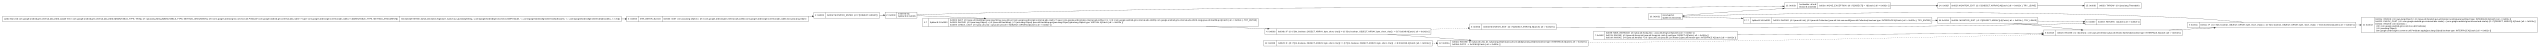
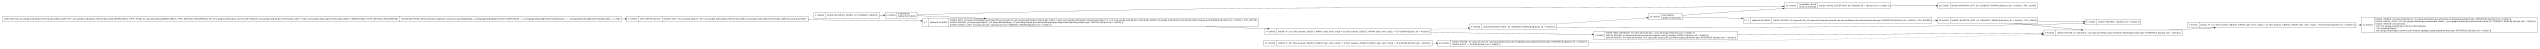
  digraph {
    fontname="Liberation Sans"
    rankdir=LR
    node [fontname="Liberation Sans" shape=record]
    edge [fontname="Liberation Sans"]
    n1 [label="{0\:\ 0x0000|MTH_ENTER_BLOCK\l|0x0000: IGET  (r2 I:java.lang.Object) = (r6 I:com.google.android.gms.internal.ads.zzbhb) com.google.android.gms.internal.ads.zzbhb.lock java.lang.Object \l}"]
    n2 [label="{1\:\ 0x0002|0x0002: MONITOR_ENTER  (r2 I:?[OBJECT, ARRAY]) \l}"]
    n3 [label="{2\:\ 0x0003|SYNTHETIC\lSplitter:B:2:0x0005\l}"]
    n4 [label="{3\:\ ?|Splitter:B:2:0x0003\l|0x0003: IGET  (r0 I:java.util.HashMap\<java.lang.String, java.util.List\<com.google.android.gms.internal.ads.zzahn\<? super com.google.android.gms.internal.ads.zzbha\>\>\>) = (r6 I:com.google.android.gms.internal.ads.zzbhb) com.google.android.gms.internal.ads.zzbhb.zzejg java.util.HashMap A[Catch:\{ all \-\> 0x002e \}, TRY_ENTER]\l0x0005: INVOKE  (r0 I:java.lang.Object) = (r0 I:java.util.HashMap), (r7 I:java.lang.Object) java.util.HashMap.get(java.lang.Object):java.lang.Object type: VIRTUAL A[Catch:\{ all \-\> 0x002e \}]\l0x0009: CHECK_CAST  (r0 I:java.util.List) = (java.util.List) (r0 I:?[OBJECT, ARRAY]) A[Catch:\{ all \-\> 0x002e \}]\l}"]
    n5 [label="{13\:\ 0x002e|ExcHandler: all null\lIterator:B:2:0x0003\l|0x002e: MOVE_EXCEPTION  (r0 I:?[OBJECT]) =  A[Catch:\{ all \-\> 0x002e \}]\l}"]
    n6 [label="{4\:\ 0x000b|0x000b: IF  (r0 I:?[int, boolean, OBJECT, ARRAY, byte, short, char]) != (0 ?[int, boolean, OBJECT, ARRAY, byte, short, char])  \-\> B:7:0x000f A[Catch:\{ all \-\> 0x002e \}]\l}"]
    n7 [label="{14\:\ 0x002f|0x002f: MONITOR_EXIT  (r2 I:?[OBJECT, ARRAY]) A[Catch:\{ all \-\> 0x002e \}, TRY_LEAVE]\l}"]
    n8 [label="{5\:\ 0x000d|0x000d: MONITOR_EXIT  (r2 I:?[OBJECT, ARRAY]) A[Catch:\{ all \-\> 0x002e \}]\l}"]
    n9 [label="{7\:\ 0x000f|0x000f: NEW_INSTANCE  (r3 I:java.util.ArrayList) =  java.util.ArrayList A[Catch:\{ all \-\> 0x002e \}]\l0x0011: INVOKE  (r3 I:java.util.ArrayList) java.util.ArrayList.\<init\>():void type: DIRECT A[Catch:\{ all \-\> 0x002e \}]\l0x0014: INVOKE  (r4 I:java.util.Iterator) = (r0 I:java.util.List) java.util.List.iterator():java.util.Iterator type: INTERFACE A[Catch:\{ all \-\> 0x002e \}]\l}"]
    n10 [label="{6\:\ 0x000e|0x000e: RETURN   A[Catch:\{ all \-\> 0x002e \}]\l}"]
    n11 [label="{8\:\ 0x0018|0x0018: INVOKE  (r1 I:boolean) = (r4 I:java.util.Iterator) java.util.Iterator.hasNext():boolean type: INTERFACE A[Catch:\{ all \-\> 0x002e \}]\l}"]
    n12 [label="{9\:\ 0x001c|0x001c: IF  (r1 I:?[int, boolean, OBJECT, ARRAY, byte, short, char]) == (0 ?[int, boolean, OBJECT, ARRAY, byte, short, char])  \-\> B:16:0x0031 A[Catch:\{ all \-\> 0x002e \}]\l}"]
    n13 [label="{10\:\ 0x001e|0x001e: INVOKE  (r1 I:java.lang.Object) = (r4 I:java.util.Iterator) java.util.Iterator.next():java.lang.Object type: INTERFACE A[Catch:\{ all \-\> 0x002e \}]\l0x0022: CHECK_CAST  (r1 I:com.google.android.gms.internal.ads.zzahn) = (com.google.android.gms.internal.ads.zzahn) (r1 I:?[OBJECT, ARRAY]) A[Catch:\{ all \-\> 0x002e \}]\l0x0024: INVOKE  (r3 I:boolean) = \l  (r8 I:com.google.android.gms.common.util.Predicate)\l  (r1 I:java.lang.Object)\l com.google.android.gms.common.util.Predicate.apply(java.lang.Object):boolean type: INTERFACE A[Catch:\{ all \-\> 0x002e \}]\l}"]
    n14 [label="{16\:\ 0x0031|SYNTHETIC\lSplitter:B:36:0x0031\l}"]
    n15 [label="{17\:\ ?|Splitter:B:16:0x0031\l|0x0031: INVOKE  (r0 I:java.util.List), (r3 I:java.util.Collection) java.util.List.removeAll(java.util.Collection):boolean type: INTERFACE A[Catch:\{ all \-\> 0x002e \}, TRY_ENTER]\l}"]
    n16 [label="{11\:\ 0x0028|0x0028: IF  (r5 I:?[int, boolean, OBJECT, ARRAY, byte, short, char]) == (0 ?[int, boolean, OBJECT, ARRAY, byte, short, char])  \-\> B:8:0x0018 A[Catch:\{ all \-\> 0x002e \}]\l}"]
    n17 [label="{12\:\ 0x002a|0x002a: INVOKE  (r3 I:java.util.List), (r1 I:java.lang.Object) java.util.List.add(java.lang.Object):boolean type: INTERFACE A[Catch:\{ all \-\> 0x002e \}]\l0x002d: GOTO  \-\> 0x0018 A[Catch:\{ all \-\> 0x002e \}]\l}"]
-   n18 [label="{15\:\ 0x0030|0x0030: THROW  (r0 I:java.lang.Throwable) \l}"]
    n19 [label="{18\:\ 0x0034|0x0034: MONITOR_EXIT  (r2 I:?[OBJECT, ARRAY]) A[Catch:\{ all \-\> 0x002e \}, TRY_LEAVE]\l}"]
    n20 [label="{public final void com.google.android.gms.internal.ads.zzbhb.zza((r6 'this' I:com.google.android.gms.internal.ads.zzbhb A[IMMUTABLE_TYPE, THIS]), (r7 I:java.lang.String A[IMMUTABLE_TYPE, METHOD_ARGUMENT]), (r8 I:com.google.android.gms.common.util.Predicate\<com.google.android.gms.internal.ads.zzahn\<? super com.google.android.gms.internal.ads.zzbha\>\> A[IMMUTABLE_TYPE, METHOD_ARGUMENT]))  | Annotation[SYSTEM, dalvik.annotation.Signature, \{value=[(, Ljava\/lang\/String;, Lcom\/google\/android\/gms\/common\/util\/Predicate, \<, Lcom\/google\/android\/gms\/internal\/ads\/zzahn, \<\-, Lcom\/google\/android\/gms\/internal\/ads\/zzbha;, \>;\>;)V]\}]\l}"]
-   n1 -> n2
+   n1 -> n4
    n2 -> n3
    n3 -> n4
    n3 -> n5
    n4 -> n6
    n5 -> n7
    n6 -> n8 [style=dashed]
-   n6 -> n17
-   n7 -> n18
+   n6 -> n9
    n8 -> n10
    n9 -> n11
    n11 -> n12
    n12 -> n13 [style=dashed]
-   n12 -> n14
+   n8 -> n14
    n14 -> n5
    n14 -> n15
    n15 -> n19
    n16 -> n17 [style=dashed]
    n17 -> n11 [style=dashed]
    n19 -> n10
    n19 -> n11
    n20 -> n1
  }
